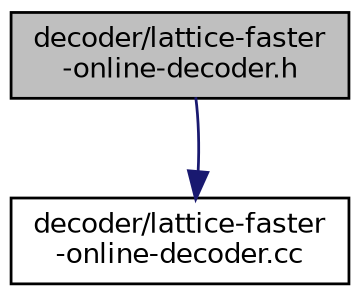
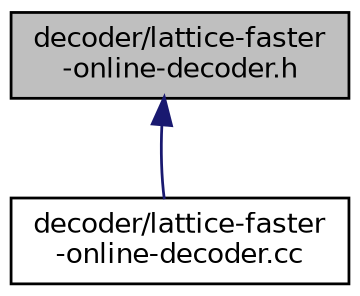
  digraph {
    node [color=black fontname=Helvetica fontsize=10 shape=record style=filled]
    n1 [fillcolor=grey75 fontcolor=black height=0.2 label="decoder/lattice-faster\l-online-decoder.h" width=0.4]
    n2 [fillcolor=white height=0.2 label="decoder/lattice-faster\l-online-decoder.cc" width=0.4]
-   n2 -> n1 [color=midnightblue dir=back fontname=Helvetica fontsize=10 labelfontname=Helvetica labelfontsize=10 style=solid]
+   n1 -> n2 [color=midnightblue dir=back fontname=Helvetica fontsize=10 labelfontname=Helvetica labelfontsize=10 style=solid]
  }
